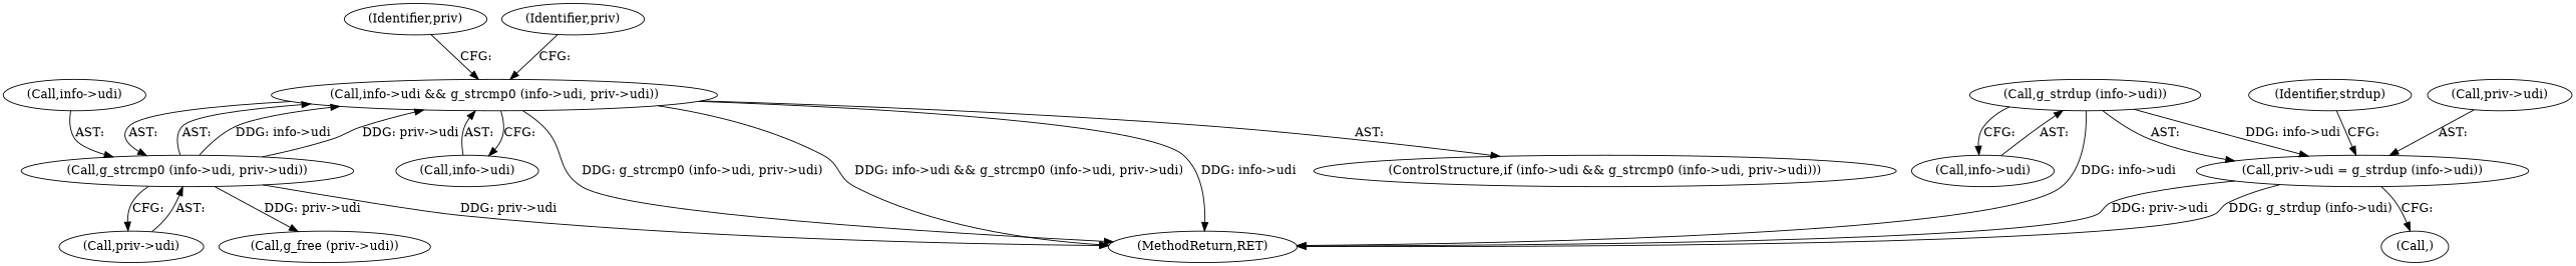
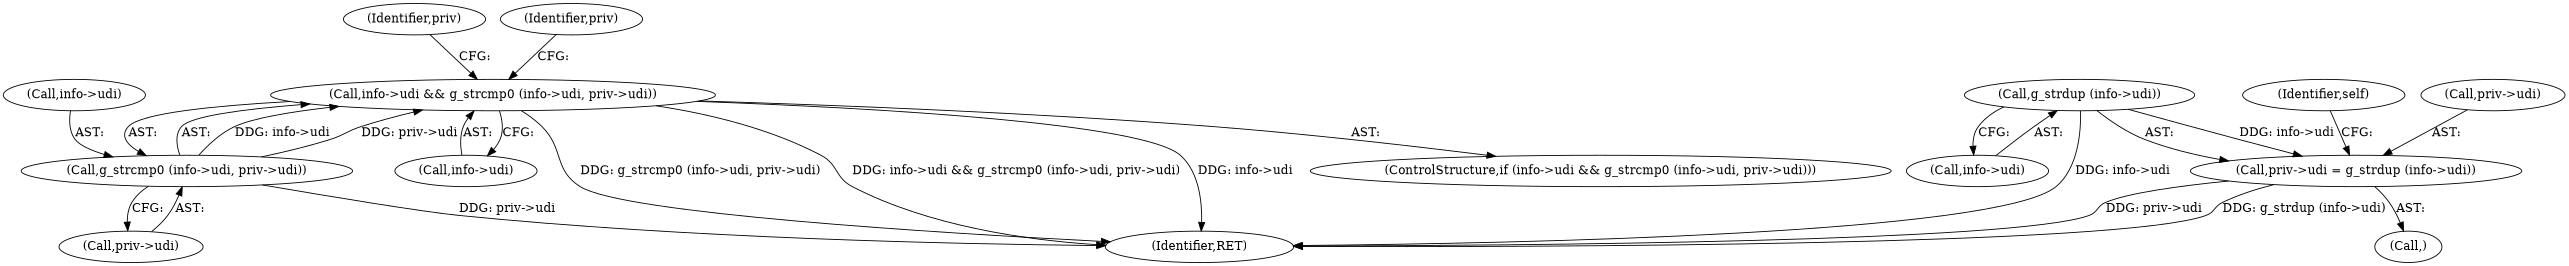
  digraph {
    n1 [label="(Call,g_strdup (info->udi))"]
    n2 [label="(Call,priv->udi = g_strdup (info->udi))"]
    n3 [label="(Call,info->udi)"]
-   n4 [label="(MethodReturn,RET)"]
+   n4 [label="(Identifier,RET)"]
    n5 [label="(Call,)"]
    n6 [label="(Call,info->udi && g_strcmp0 (info->udi, priv->udi))"]
    n7 [label="(Call,g_strcmp0 (info->udi, priv->udi))"]
    n8 [label="(ControlStructure,if (info->udi && g_strcmp0 (info->udi, priv->udi)))"]
    n9 [label="(Call,info->udi)"]
    n10 [label="(Call,priv->udi)"]
-   n11 [label="(Call,g_free (priv->udi))"]
    n12 [label="(Call,info->udi)"]
    n13 [label="(Identifier,priv)"]
-   n14 [label="(Identifier,strdup)"]
+   n14 [label="(Identifier,self)"]
    n15 [label="(Identifier,priv)"]
    n16 [label="(Call,priv->udi)"]
    n1 -> n2 [label="AST: "]
    n1 -> n2 [label="DDG: info->udi"]
    n1 -> n3 [label="CFG: "]
    n1 -> n4 [label="DDG: info->udi"]
    n2 -> n4 [label="DDG: g_strdup (info->udi)"]
    n2 -> n4 [label="DDG: priv->udi"]
-   n2 -> n5 [label="CFG: "]
+   n2 -> n5 [label="AST: "]
    n3 -> n1 [label="AST: "]
    n6 -> n4 [label="DDG: g_strcmp0 (info->udi, priv->udi)"]
    n6 -> n4 [label="DDG: info->udi && g_strcmp0 (info->udi, priv->udi)"]
    n6 -> n4 [label="DDG: info->udi"]
    n6 -> n7 [label="AST: "]
    n6 -> n8 [label="AST: "]
    n6 -> n9 [label="CFG: "]
    n7 -> n4 [label="DDG: priv->udi"]
    n7 -> n6 [label="AST: "]
    n7 -> n6 [label="DDG: info->udi"]
    n7 -> n6 [label="DDG: priv->udi"]
    n7 -> n10 [label="CFG: "]
-   n7 -> n11 [label="DDG: priv->udi"]
    n9 -> n6 [label="AST: "]
    n10 -> n7 [label="AST: "]
    n12 -> n7 [label="AST: "]
    n13 -> n6 [label="CFG: "]
    n14 -> n2 [label="CFG: "]
    n15 -> n6 [label="CFG: "]
    n16 -> n2 [label="AST: "]
  }
